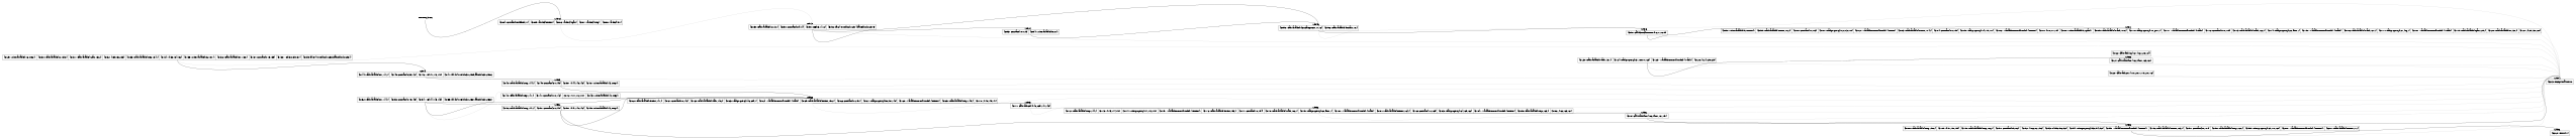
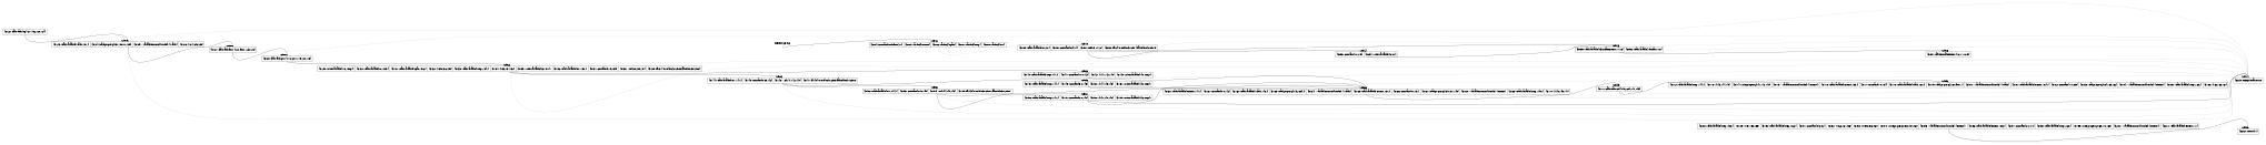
  digraph {
    rankdir=LR
    node [shape=record]
    edge [headport=n tailport=s]
    n1 [label=BB_entry3166 shape=none]
    n2 [label="{43084: constant[undefined,v1]|43085: vardecl['extent']|43086: vardecl['span']|43087: vardecl['step']|43088: vardecl['err']}"]
    n3 [label="{43089: read-variable['m',v3,-]|43090: constant[null,v4]|43091: ==[v3,v4,v2]|43092: if[v2](true-block:12574,false-block:12575)}"]
    n4 [label="{43093: constant[10.0,v5]|43094: write-variable[v5,'m']*}"]
    n5 [label="{43095: read-variable['d3_scaleExtent',v7,v6]|43096: read-variable['domain',v8,-]}"]
    n6 [label="{43203: exceptional-return}"]
    n7 [label="{43097: call-d3_scaleExtent [v6,v7,v8,v5]}"]
-   n8 [label="{43098: write-variable[v5,'extent']*|43099: read-variable['extent',v12,-]|43100: constant[1.0,v13]|43101: read-property[v12,v13,v10]|43102: \<variable-non-null-undef\>['extent']|43103: read-variable['extent',v14,-]|43104: constant[0.0,v15]|43105: read-property[v14,v15,v11]|43106: \<variable-non-null-undef\>['extent']|43107: -[v10,v11,v9]|43108: write-variable[v9,'span']*|43109: read-variable['Math',v18,-]|43110: read-property[v18,'pow',-]|43111: \<variable-non-null-undef\>['Math']|43112: constant[10.0,v19]|43113: read-variable['Math',v22,-]|43114: read-property[v22,'floor',-]|43115: \<variable-non-null-undef\>['Math']|43116: read-variable['Math',v27,-]|43117: read-property[v27,'log',-]|43118: \<variable-non-null-undef\>['Math']|43119: read-variable['span',v29,-]|43120: read-variable['m',v30,-]|43121: /[v29,v30,v28]}"]
    n9 [label="{43122: call-Math.log [v27,'log',v28,v24]}"]
    n10 [label="{43123: read-variable['Math',v31,-]|43124: read-property[v31,'LN10',v25]|43125: \<variable-non-null-undef\>['Math']|43126: /[v24,v25,v23]}"]
    n11 [label="{43127: call-Math.floor [v22,'floor',v23,v20]}"]
    n12 [label="{43128: call-Math.pow [v18,'pow',v19,v20,v16]}"]
    n13 [label="{43129: write-variable[v16,'step']*|43130: read-variable['m',v35,-]|43131: read-variable['span',v36,-]|43132: /[v35,v36,v33]|43133: read-variable['step',v34,-]|43134: *[v33,v34,v32]|43135: write-variable[v32,'err']*|43136: read-variable['err',v38,-]|43137: constant[0.15,v39]|43138: \<=[v38,v39,v37]|43139: if[v37](true-block:12583,false-block:12584)}"]
    n14 [label="{43140: read-variable['step',v41,-]|43141: constant[10.0,v42]|43142: *[v41,v42,v40]|43143: write-variable[v40,'step']*}"]
    n15 [label="{43144: read-variable['err',v41,-]|43145: constant[0.35,v42]|43146: \<=[v41,v42,v40]|43147: if[v40](true-block:12585,false-block:12586)}"]
    n16 [label="{43160: read-variable['extent',v41,-]|43161: constant[0.0,v42]|43162: read-variable['Math',v46,-]|43163: read-property[v46,'ceil',-]|43164: \<variable-non-null-undef\>['Math']|43165: read-variable['extent',v50,-]|43166: constant[0.0,v51]|43167: read-property[v50,v51,v48]|43168: \<variable-non-null-undef\>['extent']|43169: read-variable['step',v49,-]|43170: /[v48,v49,v47]}"]
    n17 [label="{43148: read-variable['step',v44,-]|43149: constant[5.0,v45]|43150: *[v44,v45,v43]|43151: write-variable[v43,'step']*}"]
    n18 [label="{43152: read-variable['err',v44,-]|43153: constant[0.75,v45]|43154: \<=[v44,v45,v43]|43155: if[v43](true-block:12587,false-block:12588)}"]
    n19 [label="{43171: call-Math.ceil [v46,'ceil',v47,v43]}"]
    n20 [label="{43156: read-variable['step',v47,-]|43157: constant[2.0,v48]|43158: *[v47,v48,v46]|43159: write-variable[v46,'step']*}"]
    n21 [label="{43172: read-variable['step',v44,-]|43173: *[v43,v44,v40]|43174: write-property[v41,v42,v40]|43175: \<variable-non-null-undef\>['extent']*|43176: read-variable['extent',v53,-]|43177: constant[1.0,v54]|43178: read-variable['Math',v60,-]|43179: read-property[v60,'floor',-]|43180: \<variable-non-null-undef\>['Math']|43181: read-variable['extent',v64,-]|43182: constant[1.0,v65]|43183: read-property[v64,v65,v62]|43184: \<variable-non-null-undef\>['extent']|43185: read-variable['step',v63,-]|43186: /[v62,v63,v61]}"]
-   n22 [label="{43187: call-Math.floor [v60,'floor',v61,v57]}"]
    n23 [label="{43188: read-variable['step',v58,-]|43189: *[v57,v58,v55]|43190: read-variable['step',v66,-]|43191: constant[0.5,v67]|43192: *[v66,v67,v56]|43193: +[v55,v56,v52]|43194: write-property[v53,v54,v52]|43195: \<variable-non-null-undef\>['extent']*|43196: read-variable['extent',v69,-]|43197: constant[2.0,v70]|43198: read-variable['step',v68,-]|43199: write-property[v69,v70,v68]|43200: \<variable-non-null-undef\>['extent']*|43201: read-variable['extent',v1,-]}"]
    n24 [label="{43202: return[v1]}"]
    n1 -> n2 [headlabel="    12572"]
    n2 -> n3 [color=gray headlabel="      12573"]
    n3 -> n4 [headlabel="      12574"]
    n3 -> n5 [headlabel="      12575"]
    n3 -> n6 [color=gray headlabel="      12594"]
    n4 -> n5
    n5 -> n6 [color=gray]
    n5 -> n7 [headlabel="      12576"]
    n7 -> n6 [color=gray]
-   n7 -> n8 [headlabel="      12577"]
-   n8 -> n6 [color=gray]
    n9 -> n6 [color=gray]
+   n9 -> n10 [headlabel="      12579"]
    n10 -> n6 [color=gray]
    n10 -> n11 [headlabel="      12580"]
    n11 -> n6 [color=gray]
+   n11 -> n12 [headlabel="      12581"]
    n12 -> n6 [color=gray]
+   n12 -> n13 [headlabel="      12582"]
    n13 -> n6 [color=gray]
+   n13 -> n14 [headlabel="      12583"]
    n13 -> n15 [headlabel="      12584"]
    n14 -> n6 [color=gray]
    n14 -> n16 [headlabel="      12588"]
    n15 -> n6 [color=gray]
    n15 -> n17 [headlabel="      12585"]
+   n15 -> n18 [headlabel="      12586"]
    n16 -> n6 [color=gray]
    n16 -> n19 [headlabel="      12589"]
    n17 -> n6 [color=gray]
    n17 -> n16
    n18 -> n6 [color=gray]
    n18 -> n16
    n18 -> n20 [headlabel="      12587"]
    n19 -> n6 [color=gray]
    n19 -> n21 [headlabel="      12590"]
    n20 -> n6 [color=black]
    n20 -> n16
    n21 -> n6 [color=gray]
-   n21 -> n22 [headlabel="      12591"]
-   n22 -> n6 [color=gray]
-   n22 -> n23 [headlabel="      12592"]
    n23 -> n6 [color=gray]
    n23 -> n24 [headlabel="      12593"]
  }
